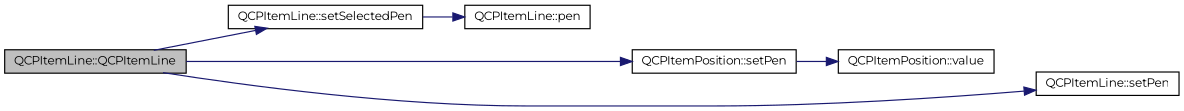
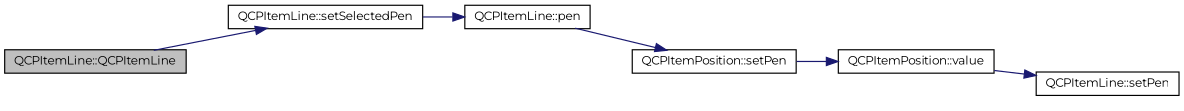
  digraph {
    fontname=Montserrat
    rankdir=LR
    node [color=black fillcolor=white fontname=Montserrat fontsize=10 shape=record style=filled]
    edge [color=midnightblue fontname=Montserrat fontsize=10 labelfontname=Helvetica labelfontsize=10 style=solid]
    n1 [fillcolor=grey75 fontcolor=black height=0.2 label="QCPItemLine::QCPItemLine" width=0.4]
    n2 [height=0.2 label="QCPItemPosition::setPen" width=0.4]
    n3 [height=0.2 label="QCPItemLine::setPen" width=0.4]
    n4 [height=0.2 label="QCPItemLine::setSelectedPen" width=0.4]
    n5 [height=0.2 label="QCPItemPosition::value" width=0.4]
    n6 [height=0.2 label="QCPItemLine::pen" width=0.4]
-   n1 -> n2
-   n1 -> n3
+   n6 -> n2
+   n5 -> n3
    n1 -> n4
    n2 -> n5
    n4 -> n6
  }
